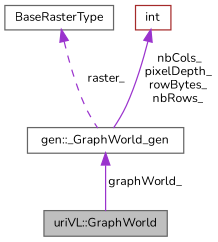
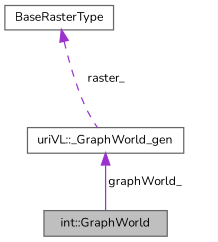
  digraph {
    fontname=Nunito
    node [color=gray40 fillcolor=white fontname=Nunito fontsize=10 shape=record style=filled]
    edge [color=darkorchid3 dir=back fontname=Nunito fontsize=10 labelfontname=Helvetica labelfontsize=10 style=solid]
-   n1 [fillcolor=grey75 fontcolor=black height=0.2 label="uriVL::GraphWorld" width=0.4]
-   n2 [height=0.2 label="gen::_GraphWorld_gen" width=0.4]
+   n1 [fillcolor=grey75 fontcolor=black height=0.2 label="int::GraphWorld" width=0.4]
+   n2 [height=0.2 label="uriVL::_GraphWorld_gen" width=0.4]
    n3 [height=0.2 label=BaseRasterType width=0.4]
-   n4 [color=brown height=0.2 label=int width=0.4]
    n2 -> n1 [label=" graphWorld_"]
    n3 -> n2 [label=" raster_" style=dashed]
-   n4 -> n2 [label=" nbCols_\npixelDepth_\nrowBytes_\nnbRows_"]
  }
